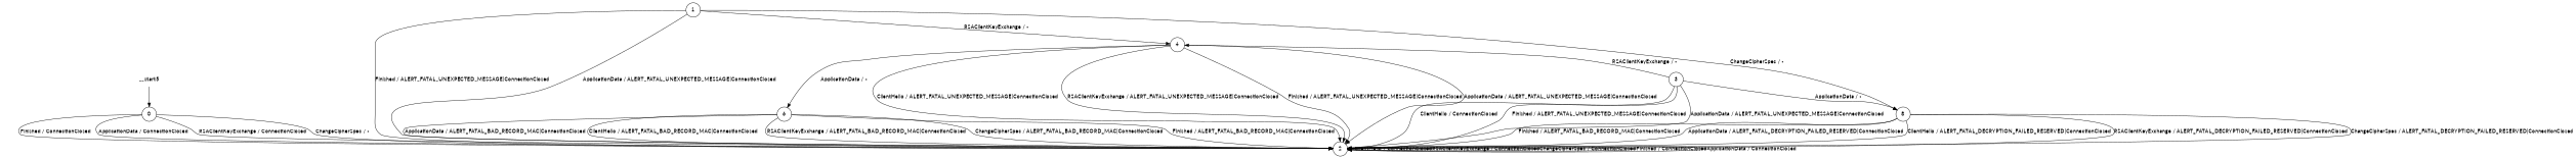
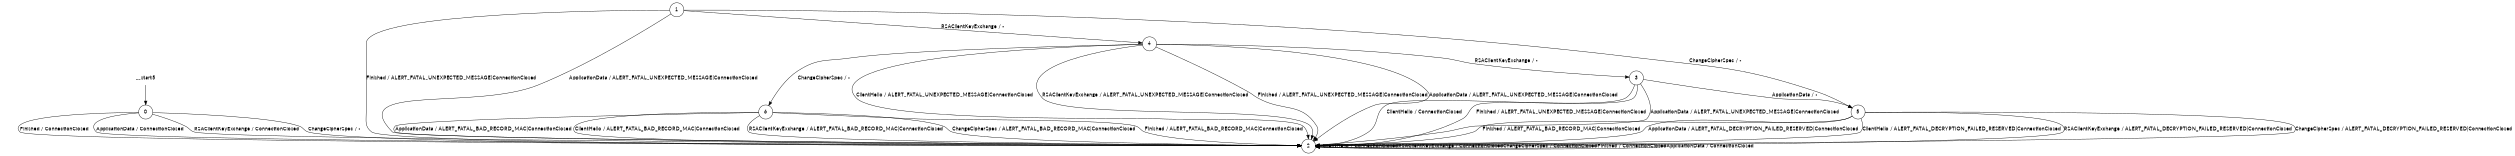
  digraph {
    fontname=Lato
    node [fontname=Lato shape=circle]
    edge [fontname=Lato]
    n1 [label=__start5 shape=none]
    n2 [label=0]
    n3 [label=2]
    n4 [label=1]
    n5 [label=4]
-   n6 [label=8]
+   n6 [label=5]
    n7 [label=3]
    n8 [label=6]
    n1 -> n2
    n2 -> n3 [label="RSAClientKeyExchange / ConnectionClosed"]
    n2 -> n3 [label="ChangeCipherSpec / -"]
    n2 -> n3 [label="Finished / ConnectionClosed"]
    n2 -> n3 [label="ApplicationData / ConnectionClosed"]
    n3 -> n3 [label="ClientHello / ConnectionClosed"]
    n3 -> n3 [label="RSAClientKeyExchange / ConnectionClosed"]
    n3 -> n3 [label="ChangeCipherSpec / ConnectionClosed"]
    n3 -> n3 [label="Finished / ConnectionClosed"]
    n3 -> n3 [label="ApplicationData / ConnectionClosed"]
    n4 -> n3 [label="Finished / ALERT_FATAL_UNEXPECTED_MESSAGE|ConnectionClosed"]
    n4 -> n3 [label="ApplicationData / ALERT_FATAL_UNEXPECTED_MESSAGE|ConnectionClosed"]
    n4 -> n5 [label="RSAClientKeyExchange / -"]
    n4 -> n6 [label="ChangeCipherSpec / -"]
    n5 -> n3 [label="ClientHello / ALERT_FATAL_UNEXPECTED_MESSAGE|ConnectionClosed"]
    n5 -> n3 [label="RSAClientKeyExchange / ALERT_FATAL_UNEXPECTED_MESSAGE|ConnectionClosed"]
    n5 -> n3 [label="Finished / ALERT_FATAL_UNEXPECTED_MESSAGE|ConnectionClosed"]
    n5 -> n3 [label="ApplicationData / ALERT_FATAL_UNEXPECTED_MESSAGE|ConnectionClosed"]
-   n5 -> n8 [label="ApplicationData / -"]
+   n5 -> n8 [label="ChangeCipherSpec / -"]
    n6 -> n3 [label="ClientHello / ALERT_FATAL_DECRYPTION_FAILED_RESERVED|ConnectionClosed"]
    n6 -> n3 [label="RSAClientKeyExchange / ALERT_FATAL_DECRYPTION_FAILED_RESERVED|ConnectionClosed"]
    n6 -> n3 [label="ChangeCipherSpec / ALERT_FATAL_DECRYPTION_FAILED_RESERVED|ConnectionClosed"]
    n6 -> n3 [label="Finished / ALERT_FATAL_BAD_RECORD_MAC|ConnectionClosed"]
    n6 -> n3 [label="ApplicationData / ALERT_FATAL_DECRYPTION_FAILED_RESERVED|ConnectionClosed"]
    n7 -> n3 [label="ClientHello / ConnectionClosed"]
    n7 -> n3 [label="Finished / ALERT_FATAL_UNEXPECTED_MESSAGE|ConnectionClosed"]
    n7 -> n3 [label="ApplicationData / ALERT_FATAL_UNEXPECTED_MESSAGE|ConnectionClosed"]
-   n7 -> n5 [label="RSAClientKeyExchange / -"]
+   n5 -> n7 [label="RSAClientKeyExchange / -"]
    n7 -> n6 [label="ApplicationData / -"]
    n8 -> n3 [label="ClientHello / ALERT_FATAL_BAD_RECORD_MAC|ConnectionClosed"]
    n8 -> n3 [label="RSAClientKeyExchange / ALERT_FATAL_BAD_RECORD_MAC|ConnectionClosed"]
    n8 -> n3 [label="ChangeCipherSpec / ALERT_FATAL_BAD_RECORD_MAC|ConnectionClosed"]
    n8 -> n3 [label="Finished / ALERT_FATAL_BAD_RECORD_MAC|ConnectionClosed"]
    n8 -> n3 [label="ApplicationData / ALERT_FATAL_BAD_RECORD_MAC|ConnectionClosed"]
  }
